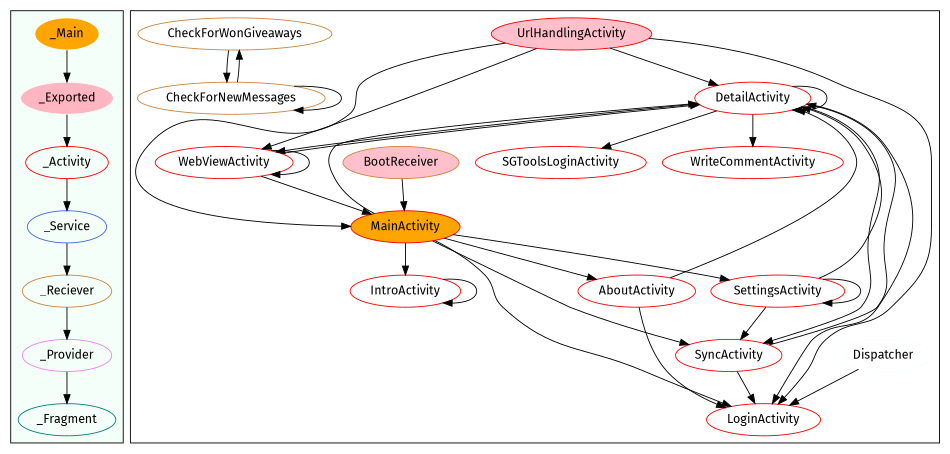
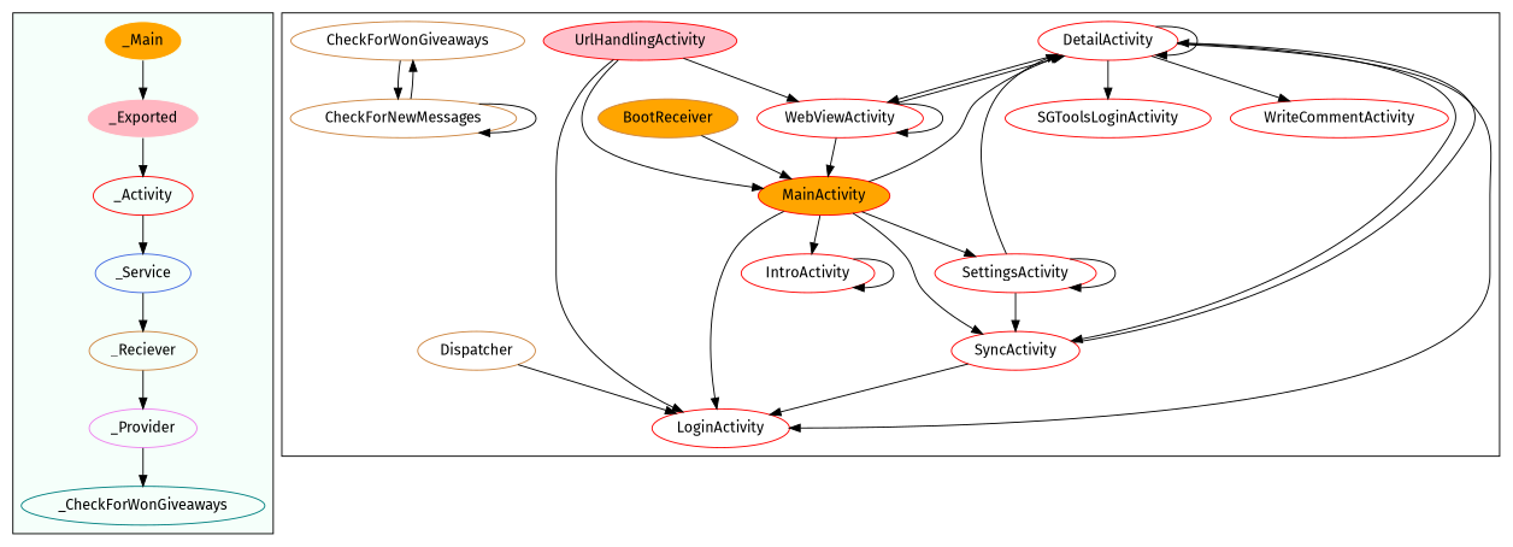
  digraph {
    fontname="Fira Sans"
    node [color=red fontname="Fira Sans"]
    edge [fontname="Fira Sans"]
    _Activity
    _Service [color=royalblue]
    _Reciever [color=peru]
    _Provider [color=violet]
-   _Fragment [color=teal]
+   _Fragment [color=teal label=_CheckForWonGiveaways]
    _Main [color=mintcream fillcolor=orange style=filled]
    _Exported [color=mintcream fillcolor=lightpink style=filled]
    DetailActivity
    MainActivity [fillcolor=orange style=filled]
    LoginActivity
    WebViewActivity
    SGToolsLoginActivity
    WriteCommentActivity
    SyncActivity
    UrlHandlingActivity [fillcolor=pink style=filled]
-   AboutActivity
    SettingsActivity
    IntroActivity
-   BootReceiver [color=peru fillcolor=pink style=filled]
+   BootReceiver [color=peru fillcolor=orange style=filled]
    CheckForWonGiveaways [color=peru]
    CheckForNewMessages [color=peru]
-   Dispatcher [color=mintcream]
+   Dispatcher [color=peru]
    subgraph cluster_1 {
      bgcolor=mintcream
      _Activity
      _Service
      _Reciever
      _Provider
      _Fragment
      _Main
      _Exported
    }
    subgraph cluster_2 {
      DetailActivity
      MainActivity
      LoginActivity
      WebViewActivity
      SGToolsLoginActivity
      WriteCommentActivity
      SyncActivity
      UrlHandlingActivity
-     AboutActivity
      SettingsActivity
      IntroActivity
      BootReceiver
      CheckForWonGiveaways
      CheckForNewMessages
      Dispatcher
    }
    _Activity -> _Service
    _Service -> _Reciever
    _Reciever -> _Provider
    _Provider -> _Fragment
    _Main -> _Exported
    _Exported -> _Activity
    DetailActivity -> DetailActivity
    DetailActivity -> LoginActivity
    DetailActivity -> WebViewActivity
    DetailActivity -> SGToolsLoginActivity
    DetailActivity -> WriteCommentActivity
    DetailActivity -> SyncActivity
    MainActivity -> DetailActivity
    MainActivity -> LoginActivity
    MainActivity -> SyncActivity
-   MainActivity -> AboutActivity
    MainActivity -> SettingsActivity
    MainActivity -> IntroActivity
    WebViewActivity -> DetailActivity
    WebViewActivity -> MainActivity
    WebViewActivity -> WebViewActivity
    SyncActivity -> DetailActivity
    SyncActivity -> LoginActivity
-   UrlHandlingActivity -> DetailActivity
    UrlHandlingActivity -> MainActivity
    UrlHandlingActivity -> LoginActivity
    UrlHandlingActivity -> WebViewActivity
-   AboutActivity -> DetailActivity
-   AboutActivity -> LoginActivity
    SettingsActivity -> DetailActivity
    SettingsActivity -> SyncActivity
    SettingsActivity -> SettingsActivity
    IntroActivity -> IntroActivity
    BootReceiver -> MainActivity
    CheckForWonGiveaways -> CheckForNewMessages
    CheckForNewMessages -> CheckForWonGiveaways
    CheckForNewMessages -> CheckForNewMessages
    Dispatcher -> LoginActivity
  }
